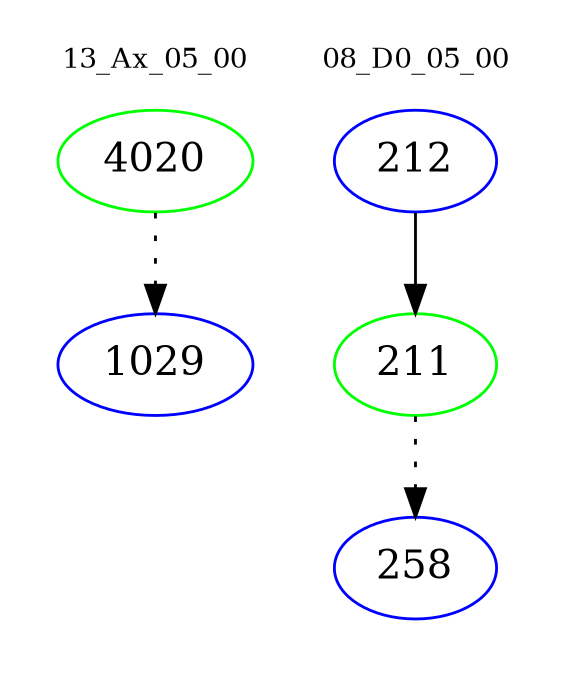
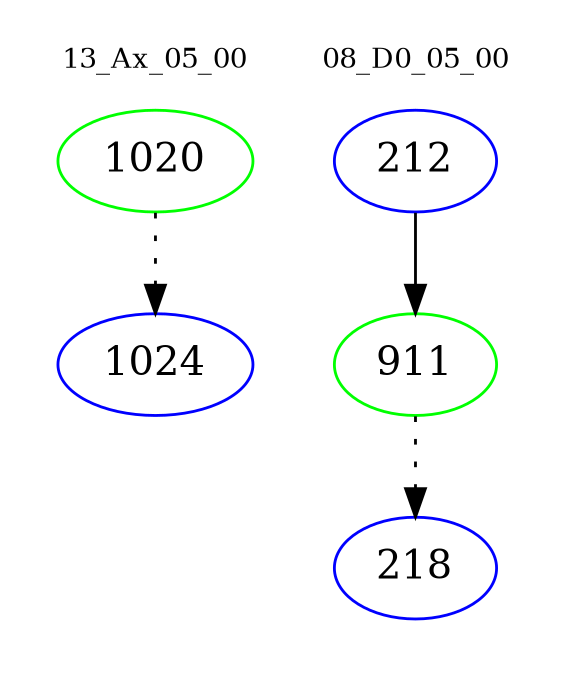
  digraph {
    node [color=blue]
    edge [color=black style=dotted]
-   n1 [color=green label=4020]
-   n2 [label=1029]
+   n1 [color=green label=1020]
+   n2 [label=1024]
    n3 [label=212]
-   n4 [color=green label=211]
-   n5 [label=258]
+   n4 [color=green label=911]
+   n5 [label=218]
    subgraph cluster_1 {
      color=white
      fontsize=10
      label="13_Ax_05_00"
      n1
      n2
    }
    subgraph cluster_2 {
      color=white
      fontsize=10
      label="08_D0_05_00"
      n3
      n4
      n5
    }
    n1 -> n2
    n3 -> n4 [style=solid]
    n4 -> n5
  }
